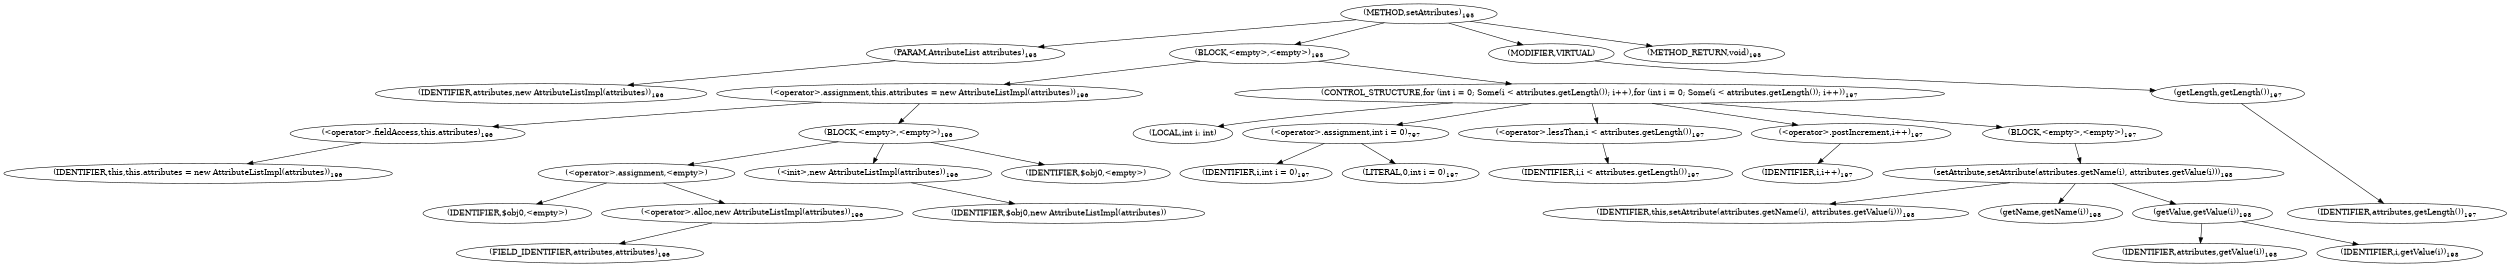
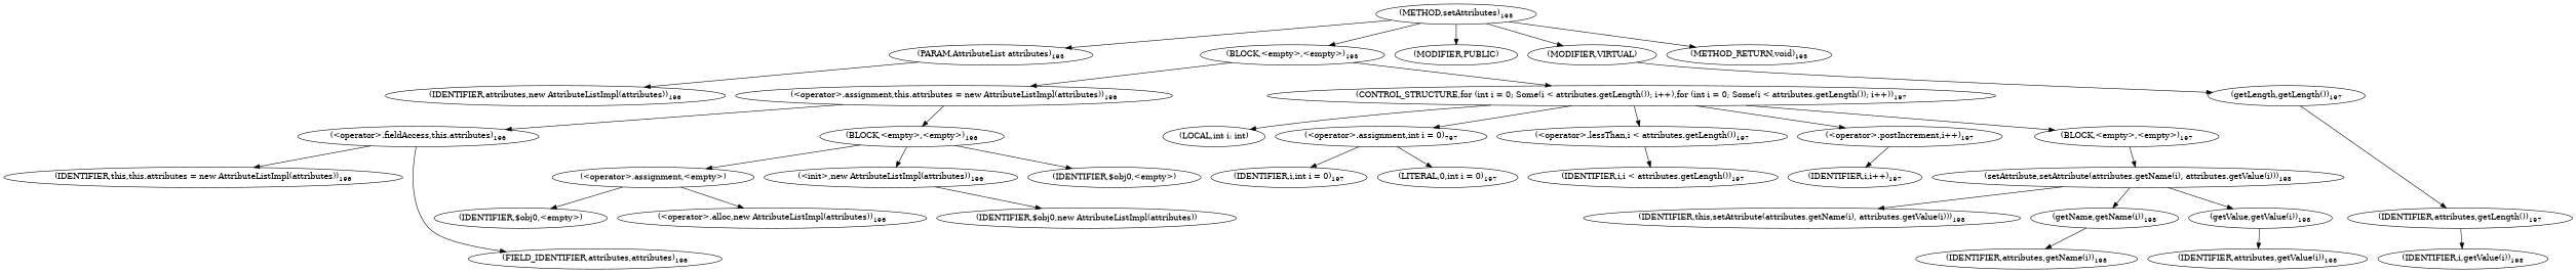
  digraph {
    n1 [label=<(METHOD,setAttributes)<SUB>195</SUB>>]
    n2 [label=<(PARAM,AttributeList attributes)<SUB>195</SUB>>]
    n3 [label=<(BLOCK,&lt;empty&gt;,&lt;empty&gt;)<SUB>195</SUB>>]
+   n4 [label=<(MODIFIER,PUBLIC)>]
    n5 [label=<(MODIFIER,VIRTUAL)>]
    n6 [label=<(METHOD_RETURN,void)<SUB>195</SUB>>]
    n7 [label=<(IDENTIFIER,attributes,new AttributeListImpl(attributes))<SUB>196</SUB>>]
    n8 [label=<(&lt;operator&gt;.assignment,this.attributes = new AttributeListImpl(attributes))<SUB>196</SUB>>]
    n9 [label=<(CONTROL_STRUCTURE,for (int i = 0; Some(i &lt; attributes.getLength()); i++),for (int i = 0; Some(i &lt; attributes.getLength()); i++))<SUB>197</SUB>>]
    n10 [label=<(getLength,getLength())<SUB>197</SUB>>]
    n11 [label=<(&lt;operator&gt;.fieldAccess,this.attributes)<SUB>196</SUB>>]
    n12 [label=<(BLOCK,&lt;empty&gt;,&lt;empty&gt;)<SUB>196</SUB>>]
    n13 [label=<(LOCAL,int i: int)>]
    n14 [label=<(&lt;operator&gt;.assignment,int i = 0)<SUB>797</SUB>>]
    n15 [label=<(&lt;operator&gt;.lessThan,i &lt; attributes.getLength())<SUB>197</SUB>>]
    n16 [label=<(&lt;operator&gt;.postIncrement,i++)<SUB>197</SUB>>]
    n17 [label=<(BLOCK,&lt;empty&gt;,&lt;empty&gt;)<SUB>197</SUB>>]
    n18 [label=<(IDENTIFIER,this,this.attributes = new AttributeListImpl(attributes))<SUB>196</SUB>>]
    n19 [label=<(FIELD_IDENTIFIER,attributes,attributes)<SUB>196</SUB>>]
    n20 [label=<(&lt;operator&gt;.assignment,&lt;empty&gt;)>]
    n21 [label=<(&lt;init&gt;,new AttributeListImpl(attributes))<SUB>196</SUB>>]
    n22 [label=<(IDENTIFIER,$obj0,&lt;empty&gt;)>]
    n23 [label=<(IDENTIFIER,$obj0,&lt;empty&gt;)>]
    n24 [label=<(&lt;operator&gt;.alloc,new AttributeListImpl(attributes))<SUB>196</SUB>>]
    n25 [label=<(IDENTIFIER,$obj0,new AttributeListImpl(attributes))>]
    n26 [label=<(IDENTIFIER,i,int i = 0)<SUB>197</SUB>>]
    n27 [label=<(LITERAL,0,int i = 0)<SUB>197</SUB>>]
    n28 [label=<(IDENTIFIER,i,i &lt; attributes.getLength())<SUB>197</SUB>>]
    n29 [label=<(IDENTIFIER,i,i++)<SUB>197</SUB>>]
    n30 [label=<(setAttribute,setAttribute(attributes.getName(i), attributes.getValue(i)))<SUB>198</SUB>>]
    n31 [label=<(IDENTIFIER,attributes,getLength())<SUB>197</SUB>>]
    n32 [label=<(IDENTIFIER,this,setAttribute(attributes.getName(i), attributes.getValue(i)))<SUB>198</SUB>>]
    n33 [label=<(getName,getName(i))<SUB>198</SUB>>]
    n34 [label=<(getValue,getValue(i))<SUB>198</SUB>>]
+   n35 [label=<(IDENTIFIER,attributes,getName(i))<SUB>198</SUB>>]
    n36 [label=<(IDENTIFIER,attributes,getValue(i))<SUB>198</SUB>>]
    n37 [label=<(IDENTIFIER,i,getValue(i))<SUB>198</SUB>>]
    n1 -> n2
    n1 -> n3
+   n1 -> n4
    n1 -> n5
    n1 -> n6
    n2 -> n7
    n3 -> n8
    n3 -> n9
    n5 -> n10
    n8 -> n11
    n8 -> n12
    n9 -> n13
    n9 -> n14
    n9 -> n15
    n9 -> n16
    n9 -> n17
    n10 -> n31
    n11 -> n18
-   n24 -> n19
+   n11 -> n19
    n12 -> n20
    n12 -> n21
    n12 -> n22
    n14 -> n26
    n14 -> n27
    n15 -> n28
    n16 -> n29
    n17 -> n30
    n20 -> n23
    n20 -> n24
    n21 -> n25
    n30 -> n32
    n30 -> n33
    n30 -> n34
+   n33 -> n35
    n34 -> n36
-   n34 -> n37
+   n31 -> n37
  }
